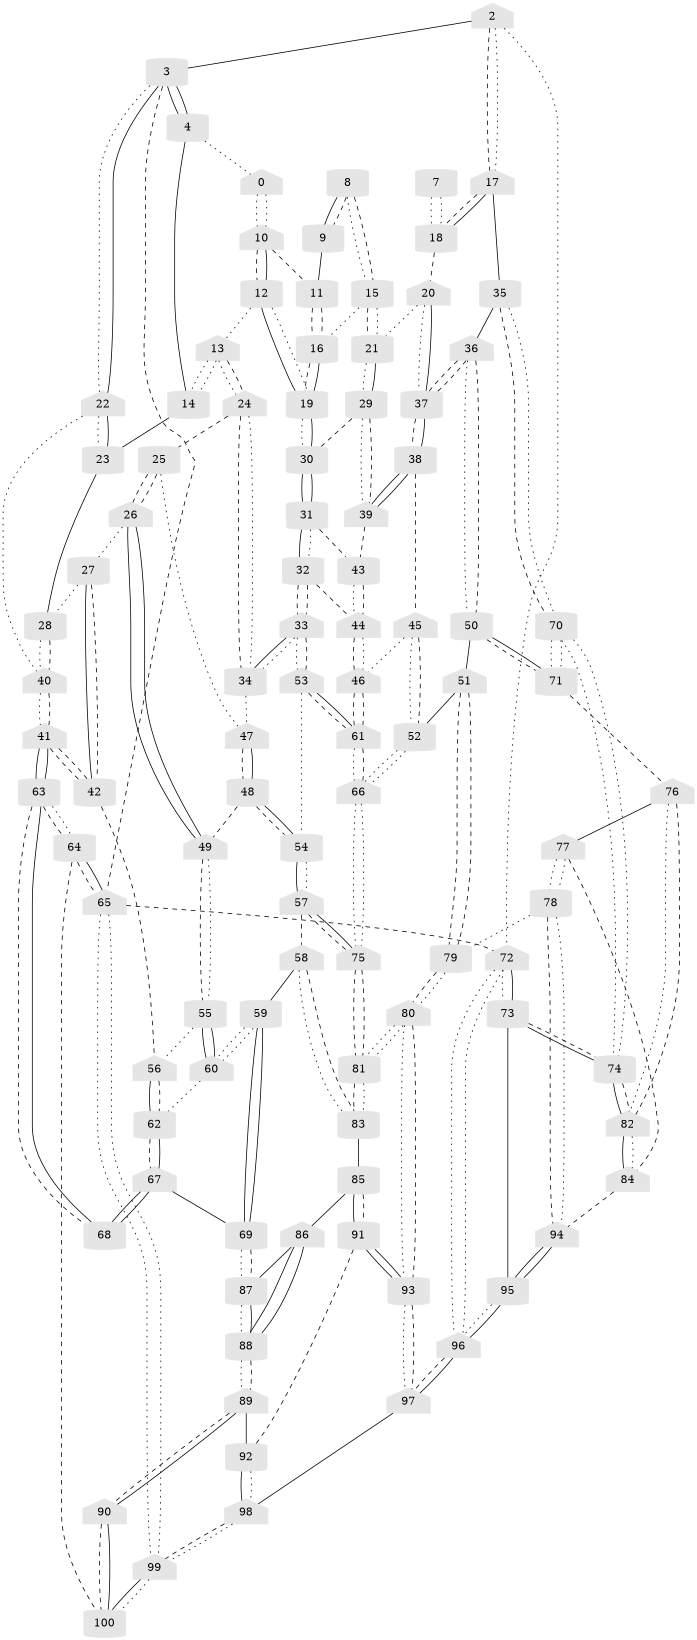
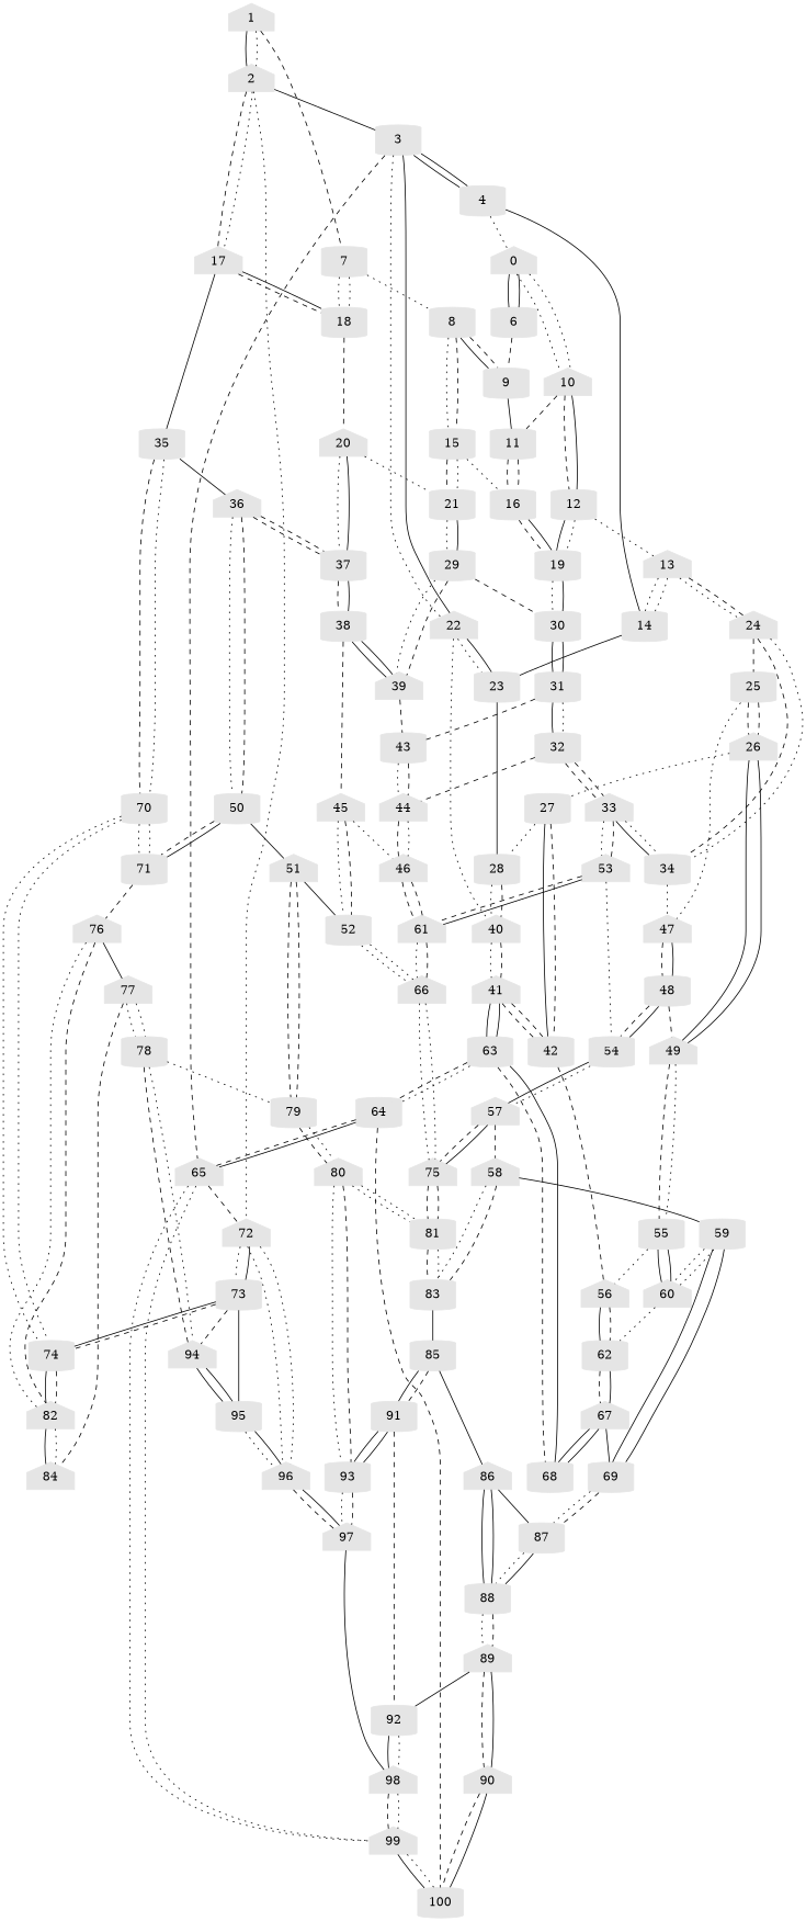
  graph {
    node [color=gray90 shape=cylinder style=filled]
    edge [style=dashed]
+   1 [shape=house]
    2 [shape=house]
    7
    3
    17 [shape=house]
    72 [shape=house]
    8
    18
    4
    22 [shape=house]
    65 [shape=house]
    35
    73
    96 [shape=house]
    n15 [label=0 shape=house]
    14
    23
    40 [shape=house]
    99 [shape=house]
+   6
    10 [shape=house]
    9
    11
    12
    15
    20 [shape=house]
    16
    21
    13 [shape=house]
    19
    24 [shape=house]
    30
    25
    34
    28
    29
    36 [shape=house]
    70
    37
    31
    38
    39 [shape=house]
    41 [shape=house]
    26 [shape=house]
    47 [shape=house]
    27
    49 [shape=house]
    48
    42
    55
    56 [shape=house]
    43
    32
    33 [shape=house]
    44 [shape=house]
    53 [shape=house]
    46 [shape=house]
    61 [shape=house]
    54
    50
    71
    74
    51 [shape=house]
    45 [shape=house]
    52
    63
    64
    68
    62
    66 [shape=house]
    57 [shape=house]
    60 [shape=house]
    79
    76 [shape=house]
    80 [shape=house]
    75 [shape=house]
    58 [shape=house]
    67 [shape=house]
    59
    83
    81
    69
    85
    87
    100
    90 [shape=house]
    88
    82 [shape=house]
    77 [shape=house]
    95
    97 [shape=house]
    84 [shape=house]
    78
    94 [shape=house]
    93
    86 [shape=house]
    91
    92
    89 [shape=house]
    98 [shape=house]
+   1 -- 2 [style=solid]
+   1 -- 2 [style=dotted]
+   1 -- 7
    2 -- 3 [style=solid]
    2 -- 17
    2 -- 17 [style=dotted]
    2 -- 72 [style=dotted]
+   7 -- 8 [style=dotted]
    7 -- 18 [style=dotted]
    7 -- 18 [style=dotted]
    3 -- 4 [style=solid]
    3 -- 4 [style=solid]
    3 -- 22 [style=dotted]
    3 -- 22 [style=solid]
    3 -- 65
    17 -- 18
    17 -- 18 [style=solid]
    17 -- 35 [style=solid]
    72 -- 73 [style=dotted]
    72 -- 73 [style=solid]
    72 -- 96 [style=dotted]
    72 -- 96 [style=dotted]
    8 -- 9 [style=solid]
    8 -- 9
    8 -- 15 [style=dotted]
    8 -- 15
    18 -- 20
    4 -- n15 [style=dotted]
    4 -- 14 [style=solid]
    22 -- 23 [style=dotted]
    22 -- 23 [style=solid]
    22 -- 40 [style=dotted]
    65 -- 72
    65 -- 99 [style=dotted]
    65 -- 99 [style=dotted]
    35 -- 36 [style=solid]
    35 -- 70
    35 -- 70 [style=dotted]
    73 -- 74 [style=solid]
    73 -- 74
    73 -- 95 [style=solid]
    96 -- 97
    96 -- 97 [style=solid]
+   n15 -- 6 [style=solid]
+   n15 -- 6 [style=solid]
    n15 -- 10 [style=dotted]
    n15 -- 10 [style=dotted]
    14 -- 23 [style=solid]
    23 -- 28 [style=solid]
    40 -- 41 [style=dotted]
    40 -- 41
    99 -- 100 [style=solid]
    99 -- 100 [style=dotted]
+   6 -- 9
    10 -- 11
    10 -- 12
    10 -- 12 [style=solid]
    9 -- 11 [style=solid]
    11 -- 16
    11 -- 16
    12 -- 13 [style=dotted]
    12 -- 19 [style=solid]
    12 -- 19 [style=dotted]
    15 -- 16 [style=dotted]
    15 -- 21
    15 -- 21 [style=dotted]
    20 -- 21 [style=dotted]
    20 -- 37 [style=dotted]
    20 -- 37 [style=solid]
    16 -- 19
    16 -- 19 [style=solid]
    21 -- 29 [style=dotted]
    21 -- 29 [style=solid]
    13 -- 14 [style=dotted]
    13 -- 14 [style=dotted]
    13 -- 24 [style=dotted]
    13 -- 24
    19 -- 30 [style=dotted]
    19 -- 30 [style=solid]
    24 -- 25
    24 -- 34
    24 -- 34 [style=dotted]
    30 -- 31 [style=solid]
    30 -- 31 [style=solid]
    25 -- 26
    25 -- 26
    25 -- 47 [style=dotted]
    34 -- 47 [style=dotted]
    28 -- 40 [style=dotted]
    28 -- 40
    29 -- 30
    29 -- 39 [style=dotted]
    29 -- 39
    36 -- 37
    36 -- 37
    36 -- 50 [style=dotted]
    36 -- 50
    70 -- 71 [style=dotted]
    70 -- 71 [style=dotted]
    70 -- 74 [style=dotted]
    70 -- 74 [style=dotted]
    37 -- 38
    37 -- 38 [style=solid]
    31 -- 43
    31 -- 32 [style=solid]
    31 -- 32 [style=dotted]
    38 -- 39 [style=solid]
    38 -- 39 [style=solid]
    38 -- 45
    39 -- 43
    41 -- 42
    41 -- 42
    41 -- 63 [style=solid]
    41 -- 63 [style=solid]
    26 -- 27 [style=dotted]
    26 -- 49 [style=solid]
    26 -- 49 [style=solid]
    47 -- 48
    47 -- 48 [style=solid]
    27 -- 28 [style=dotted]
    27 -- 42 [style=solid]
    27 -- 42
    49 -- 55
    49 -- 55 [style=dotted]
    48 -- 49
    48 -- 54
    48 -- 54 [style=solid]
    42 -- 56
    55 -- 56 [style=dotted]
    55 -- 60 [style=solid]
    55 -- 60 [style=solid]
    56 -- 62 [style=solid]
    56 -- 62
    43 -- 44 [style=dotted]
    43 -- 44
    32 -- 33
    32 -- 33
    32 -- 44
    33 -- 34 [style=solid]
    33 -- 34 [style=dotted]
    33 -- 53 [style=dotted]
    33 -- 53
    44 -- 46
    44 -- 46 [style=dotted]
    53 -- 61
    53 -- 61 [style=solid]
    53 -- 54 [style=dotted]
    46 -- 61
    46 -- 61
    61 -- 66 [style=dotted]
    61 -- 66
    54 -- 57 [style=solid]
    54 -- 57 [style=dotted]
    50 -- 71
    50 -- 71 [style=solid]
    50 -- 51 [style=solid]
    71 -- 76
    74 -- 82 [style=solid]
    74 -- 82
    51 -- 52 [style=solid]
    51 -- 79
    51 -- 79
    45 -- 46 [style=dotted]
    45 -- 52 [style=dotted]
    45 -- 52
    52 -- 66 [style=dotted]
    52 -- 66 [style=dotted]
    63 -- 64
    63 -- 64 [style=dotted]
    63 -- 68
    63 -- 68 [style=solid]
    64 -- 65
    64 -- 65 [style=solid]
    64 -- 100
    62 -- 67
    62 -- 67 [style=solid]
    66 -- 75 [style=dotted]
    66 -- 75 [style=dotted]
    57 -- 75
    57 -- 75 [style=solid]
    57 -- 58
    60 -- 62 [style=dotted]
    79 -- 80
    79 -- 80 [style=dotted]
    76 -- 82 [style=dotted]
    76 -- 82
    76 -- 77 [style=solid]
    80 -- 81 [style=dotted]
    80 -- 81 [style=dotted]
    80 -- 93 [style=dotted]
    80 -- 93
    75 -- 81
    75 -- 81
    58 -- 59 [style=solid]
    58 -- 83 [style=dotted]
    58 -- 83
    67 -- 68 [style=solid]
    67 -- 68 [style=solid]
    67 -- 69 [style=solid]
    59 -- 60 [style=dotted]
    59 -- 60 [style=dotted]
    59 -- 69 [style=solid]
    59 -- 69 [style=solid]
    83 -- 85 [style=solid]
    81 -- 83
    81 -- 83 [style=dotted]
    69 -- 87 [style=dotted]
    69 -- 87
    85 -- 86 [style=solid]
    85 -- 91 [style=solid]
    85 -- 91
    87 -- 88 [style=dotted]
    87 -- 88 [style=solid]
    90 -- 100
    90 -- 100 [style=solid]
    88 -- 89 [style=dotted]
    88 -- 89
    82 -- 84 [style=solid]
    82 -- 84 [style=dotted]
    77 -- 84
    77 -- 78 [style=dotted]
    77 -- 78 [style=dotted]
    95 -- 96 [style=dotted]
    95 -- 96 [style=solid]
    97 -- 98 [style=solid]
-   84 -- 94
+   73 -- 94
    78 -- 79 [style=dotted]
    78 -- 94
    78 -- 94 [style=dotted]
    94 -- 95 [style=solid]
    94 -- 95 [style=solid]
    93 -- 97 [style=dotted]
    93 -- 97
    86 -- 87 [style=solid]
    86 -- 88 [style=solid]
    86 -- 88 [style=solid]
    91 -- 93 [style=solid]
    91 -- 93 [style=solid]
    91 -- 92
    92 -- 98 [style=solid]
    92 -- 98 [style=dotted]
    89 -- 90
    89 -- 90 [style=solid]
    89 -- 92 [style=solid]
    98 -- 99
    98 -- 99 [style=dotted]
  }
